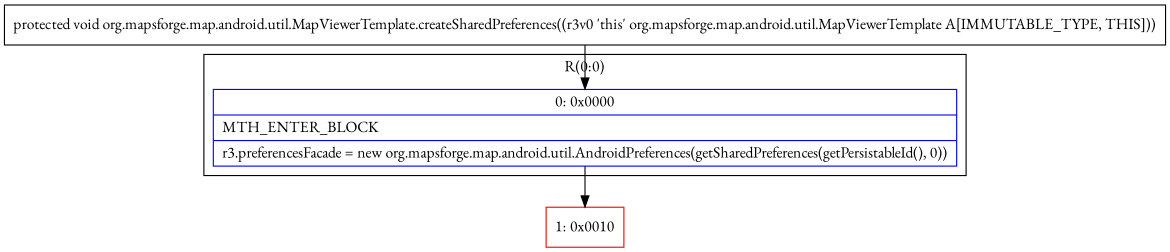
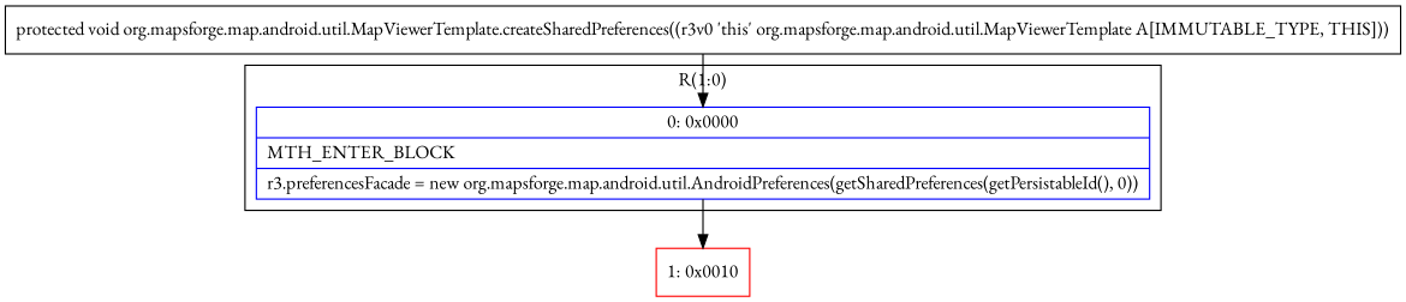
  digraph {
    fontname="EB Garamond"
    node [shape=record fontname="EB Garamond"]
    edge [fontname="EB Garamond"]
    n1 [color=blue label="{0\:\ 0x0000|MTH_ENTER_BLOCK\l|r3.preferencesFacade = new org.mapsforge.map.android.util.AndroidPreferences(getSharedPreferences(getPersistableId(), 0))\l}"]
    n2 [color=red label="{1\:\ 0x0010}"]
    n3 [label="{protected void org.mapsforge.map.android.util.MapViewerTemplate.createSharedPreferences((r3v0 'this' org.mapsforge.map.android.util.MapViewerTemplate A[IMMUTABLE_TYPE, THIS])) }"]
    subgraph cluster_1 {
-     label="R(0:0)"
+     label="R(1:0)"
      n1
    }
    n1 -> n2
    n3 -> n1
  }
